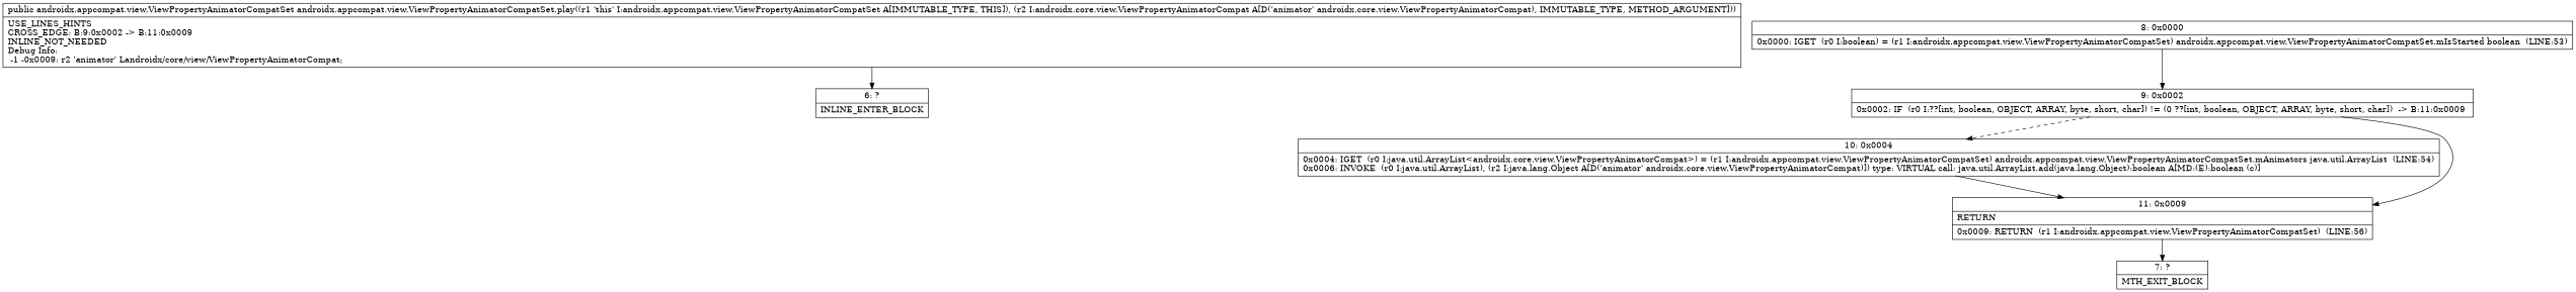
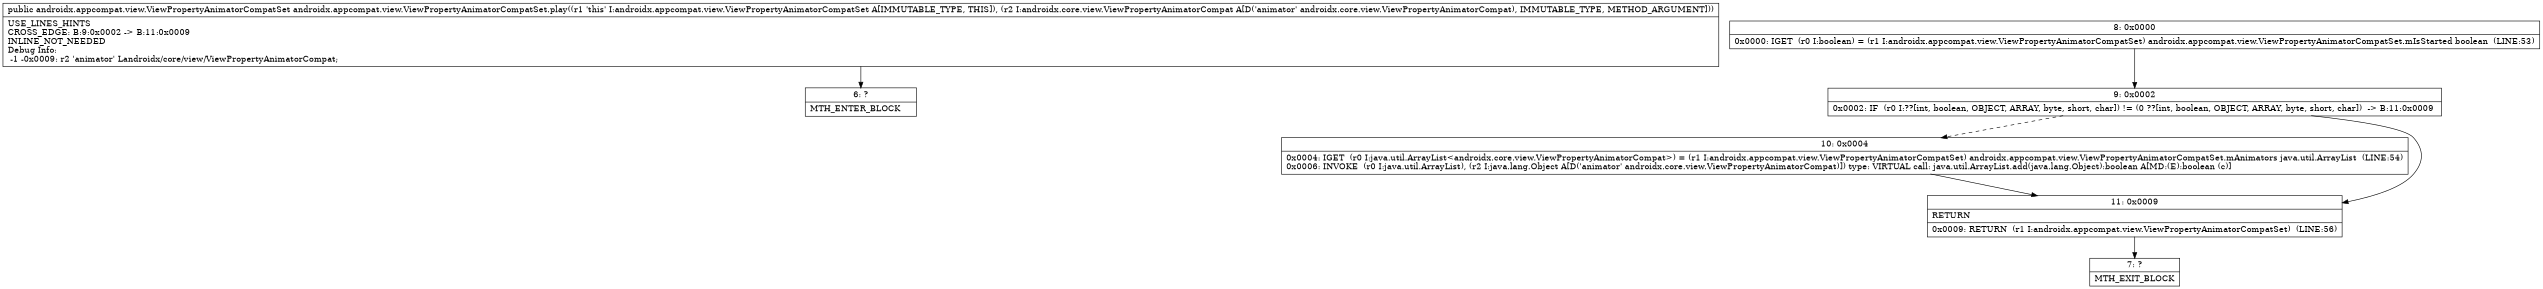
  digraph {
    node [shape=record]
-   n1 [label="{6\:\ ?|INLINE_ENTER_BLOCK\l}"]
+   n1 [label="{6\:\ ?|MTH_ENTER_BLOCK\l}"]
    n2 [label="{8\:\ 0x0000|0x0000: IGET  (r0 I:boolean) = (r1 I:androidx.appcompat.view.ViewPropertyAnimatorCompatSet) androidx.appcompat.view.ViewPropertyAnimatorCompatSet.mIsStarted boolean  (LINE:53)\l}"]
    n3 [label="{9\:\ 0x0002|0x0002: IF  (r0 I:??[int, boolean, OBJECT, ARRAY, byte, short, char]) != (0 ??[int, boolean, OBJECT, ARRAY, byte, short, char])  \-\> B:11:0x0009 \l}"]
    n4 [label="{10\:\ 0x0004|0x0004: IGET  (r0 I:java.util.ArrayList\<androidx.core.view.ViewPropertyAnimatorCompat\>) = (r1 I:androidx.appcompat.view.ViewPropertyAnimatorCompatSet) androidx.appcompat.view.ViewPropertyAnimatorCompatSet.mAnimators java.util.ArrayList  (LINE:54)\l0x0006: INVOKE  (r0 I:java.util.ArrayList), (r2 I:java.lang.Object A[D('animator' androidx.core.view.ViewPropertyAnimatorCompat)]) type: VIRTUAL call: java.util.ArrayList.add(java.lang.Object):boolean A[MD:(E):boolean (c)]\l}"]
    n5 [label="{11\:\ 0x0009|RETURN\l|0x0009: RETURN  (r1 I:androidx.appcompat.view.ViewPropertyAnimatorCompatSet)  (LINE:56)\l}"]
    n6 [label="{7\:\ ?|MTH_EXIT_BLOCK\l}"]
    n7 [label="{public androidx.appcompat.view.ViewPropertyAnimatorCompatSet androidx.appcompat.view.ViewPropertyAnimatorCompatSet.play((r1 'this' I:androidx.appcompat.view.ViewPropertyAnimatorCompatSet A[IMMUTABLE_TYPE, THIS]), (r2 I:androidx.core.view.ViewPropertyAnimatorCompat A[D('animator' androidx.core.view.ViewPropertyAnimatorCompat), IMMUTABLE_TYPE, METHOD_ARGUMENT]))  | USE_LINES_HINTS\lCROSS_EDGE: B:9:0x0002 \-\> B:11:0x0009\lINLINE_NOT_NEEDED\lDebug Info:\l  \-1 \-0x0009: r2 'animator' Landroidx\/core\/view\/ViewPropertyAnimatorCompat;\l}"]
    n2 -> n3
    n3 -> n4 [style=dashed]
    n3 -> n5
    n4 -> n5
    n5 -> n6
    n7 -> n1
  }
